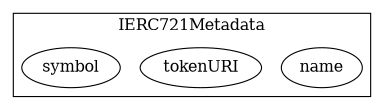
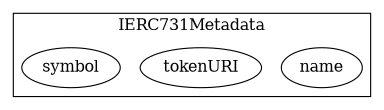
  strict digraph {
    n1 [label=name]
    n2 [label=tokenURI]
    n3 [label=symbol]
    subgraph cluster_1 {
      label="[Solidity]"
    }
    subgraph cluster_2 {
-     label=IERC721Metadata
+     label=IERC731Metadata
      n1
      n2
      n3
    }
  }
